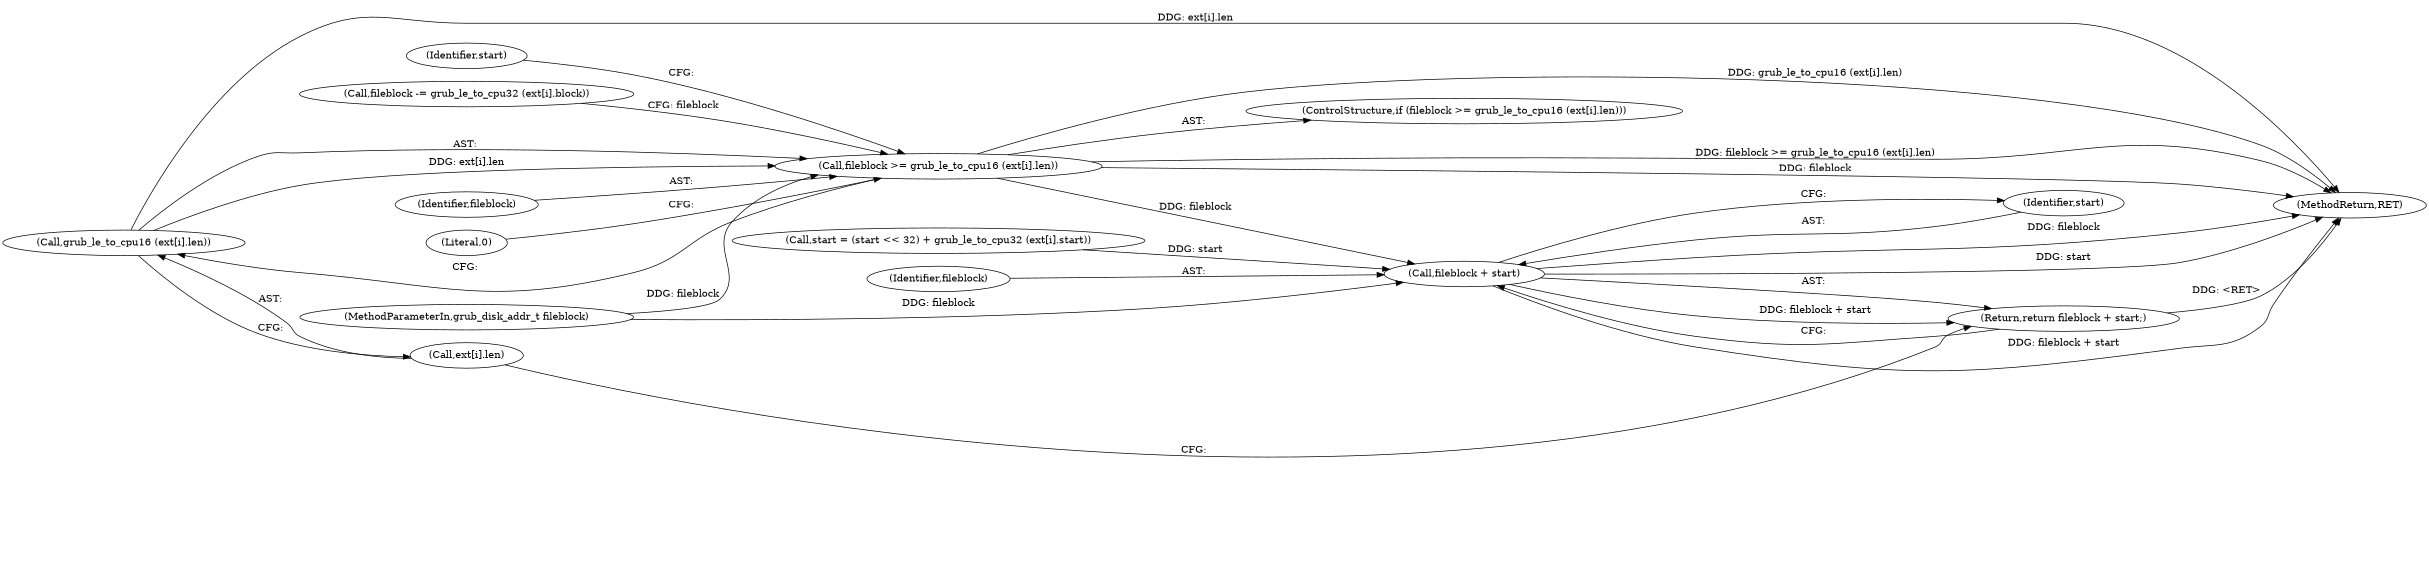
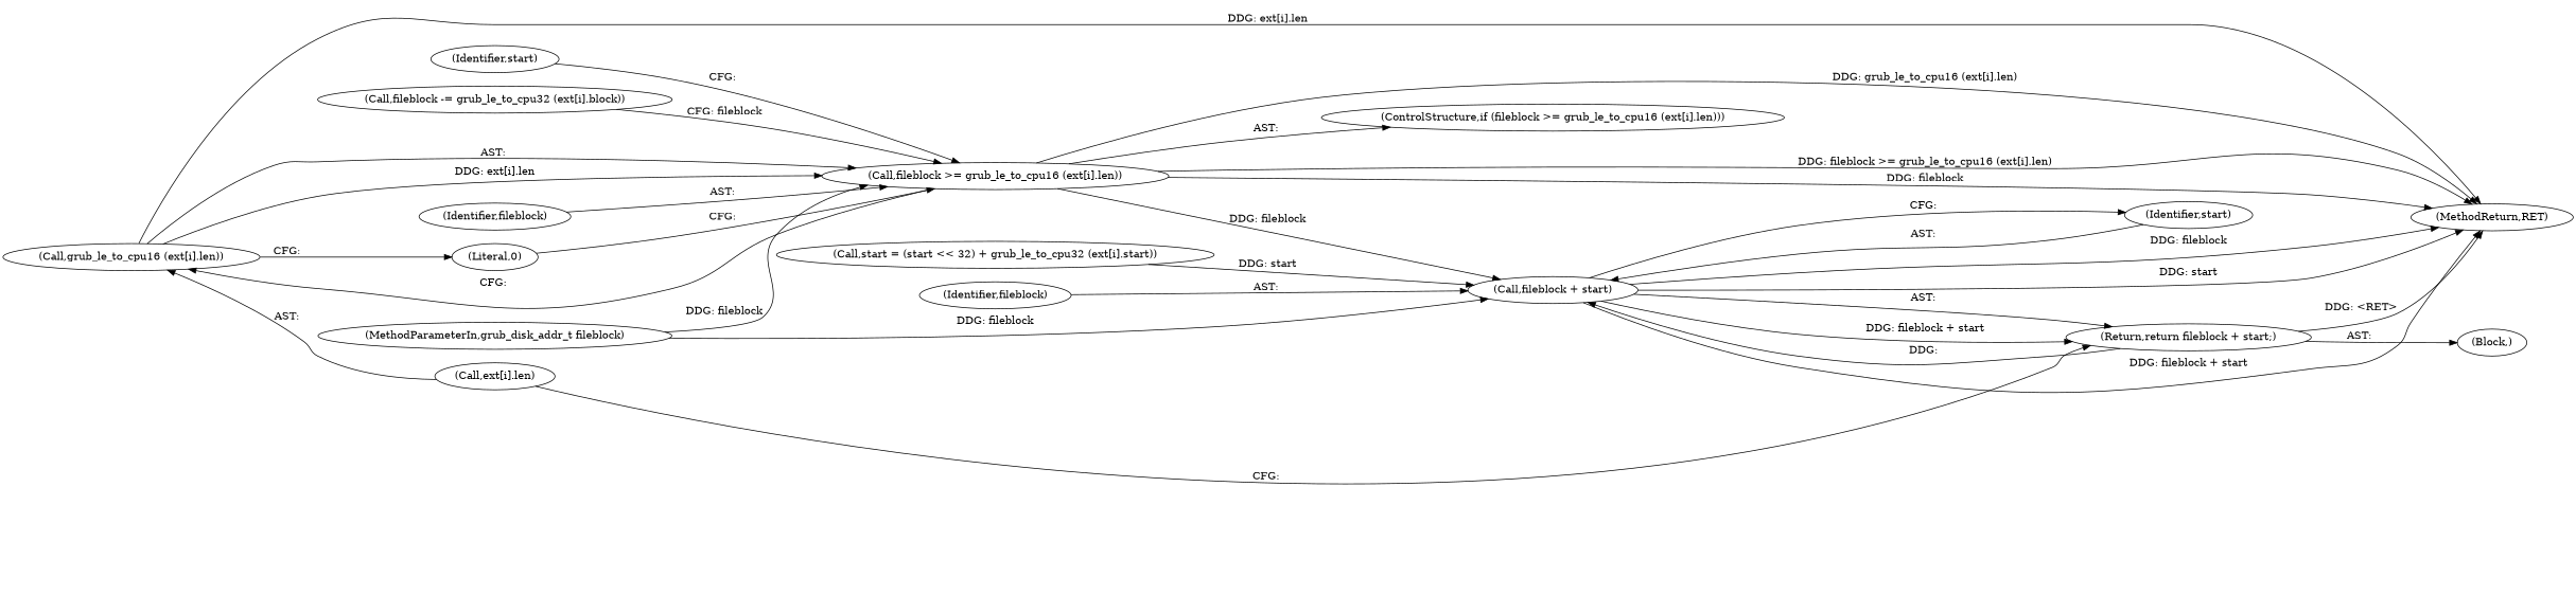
  digraph {
    rankdir=LR
    n1 [label="(Call,grub_le_to_cpu16 (ext[i].len))"]
    n2 [label="(Call,fileblock >= grub_le_to_cpu16 (ext[i].len))"]
    n3 [label="(MethodReturn,RET)"]
    n4 [label="(Call,ext[i].len)"]
    n5 [label="(Call,fileblock + start)"]
    n6 [label="(ControlStructure,if (fileblock >= grub_le_to_cpu16 (ext[i].len)))"]
    n7 [label="(Return,return fileblock + start;)"]
    n8 [label="(Identifier,start)"]
+   n9 [label="(Block,)"]
    n10 [label="(Literal,0)"]
    n11 [label="(MethodParameterIn,grub_disk_addr_t fileblock)"]
    n12 [label="(Identifier,fileblock)"]
    n13 [label="(Identifier,start)"]
    n14 [label="(Call,start = (start << 32) + grub_le_to_cpu32 (ext[i].start))"]
    n15 [label="(Call,fileblock -= grub_le_to_cpu32 (ext[i].block))"]
    n16 [label="(Identifier,fileblock)"]
    n1 -> n2 [label="AST: "]
    n1 -> n2 [label="DDG: ext[i].len"]
    n1 -> n3 [label="DDG: ext[i].len"]
-   n1 -> n4 [label="CFG: "]
+   n1 -> n10 [label="CFG: "]
    n2 -> n1 [label="CFG: "]
    n2 -> n3 [label="DDG: fileblock >= grub_le_to_cpu16 (ext[i].len)"]
    n2 -> n3 [label="DDG: fileblock"]
    n2 -> n3 [label="DDG: grub_le_to_cpu16 (ext[i].len)"]
    n2 -> n5 [label="DDG: fileblock"]
    n2 -> n6 [label="AST: "]
    n4 -> n1 [label="AST: "]
    n4 -> n7 [label="CFG: "]
    n5 -> n3 [label="DDG: fileblock"]
    n5 -> n3 [label="DDG: start"]
    n5 -> n3 [label="DDG: fileblock + start"]
    n5 -> n7 [label="AST: "]
    n5 -> n7 [label="DDG: fileblock + start"]
    n5 -> n8 [label="CFG: "]
    n7 -> n3 [label="DDG: <RET>"]
-   n7 -> n5 [label="CFG: "]
+   n7 -> n5 [label="DDG: "]
+   n7 -> n9 [label="AST: "]
    n8 -> n5 [label="AST: "]
    n10 -> n2 [label="CFG: "]
    n11 -> n2 [label="DDG: fileblock"]
    n11 -> n5 [label="DDG: fileblock"]
    n12 -> n5 [label="AST: "]
    n13 -> n2 [label="CFG: "]
    n14 -> n5 [label="DDG: start"]
    n15 -> n2 [label="CFG: fileblock"]
    n16 -> n2 [label="AST: "]
  }
